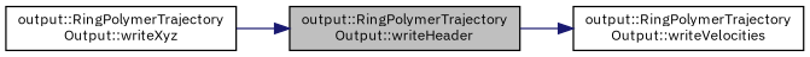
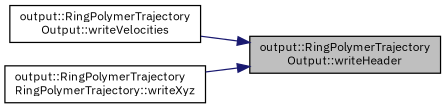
  digraph {
    fontname="IBM Plex Sans"
    rankdir=RL
    node [color=black fillcolor=white fontname="IBM Plex Sans" fontsize=10 shape=record style=filled]
    edge [color=midnightblue dir=back fontname="IBM Plex Sans" fontsize=10 labelfontname=Helvetica labelfontsize=10 style=solid]
    n1 [fillcolor=grey75 fontcolor=black height=0.2 label="output::RingPolymerTrajectory\lOutput::writeHeader" width=0.4]
    n2 [height=0.2 label="output::RingPolymerTrajectory\lOutput::writeVelocities" width=0.4]
-   n3 [height=0.2 label="output::RingPolymerTrajectory\lOutput::writeXyz" width=0.4]
-   n2 -> n1
+   n3 [height=0.2 label="output::RingPolymerTrajectory\lRingPolymerTrajectory::writeXyz" width=0.4]
+   n1 -> n2
    n1 -> n3
  }
